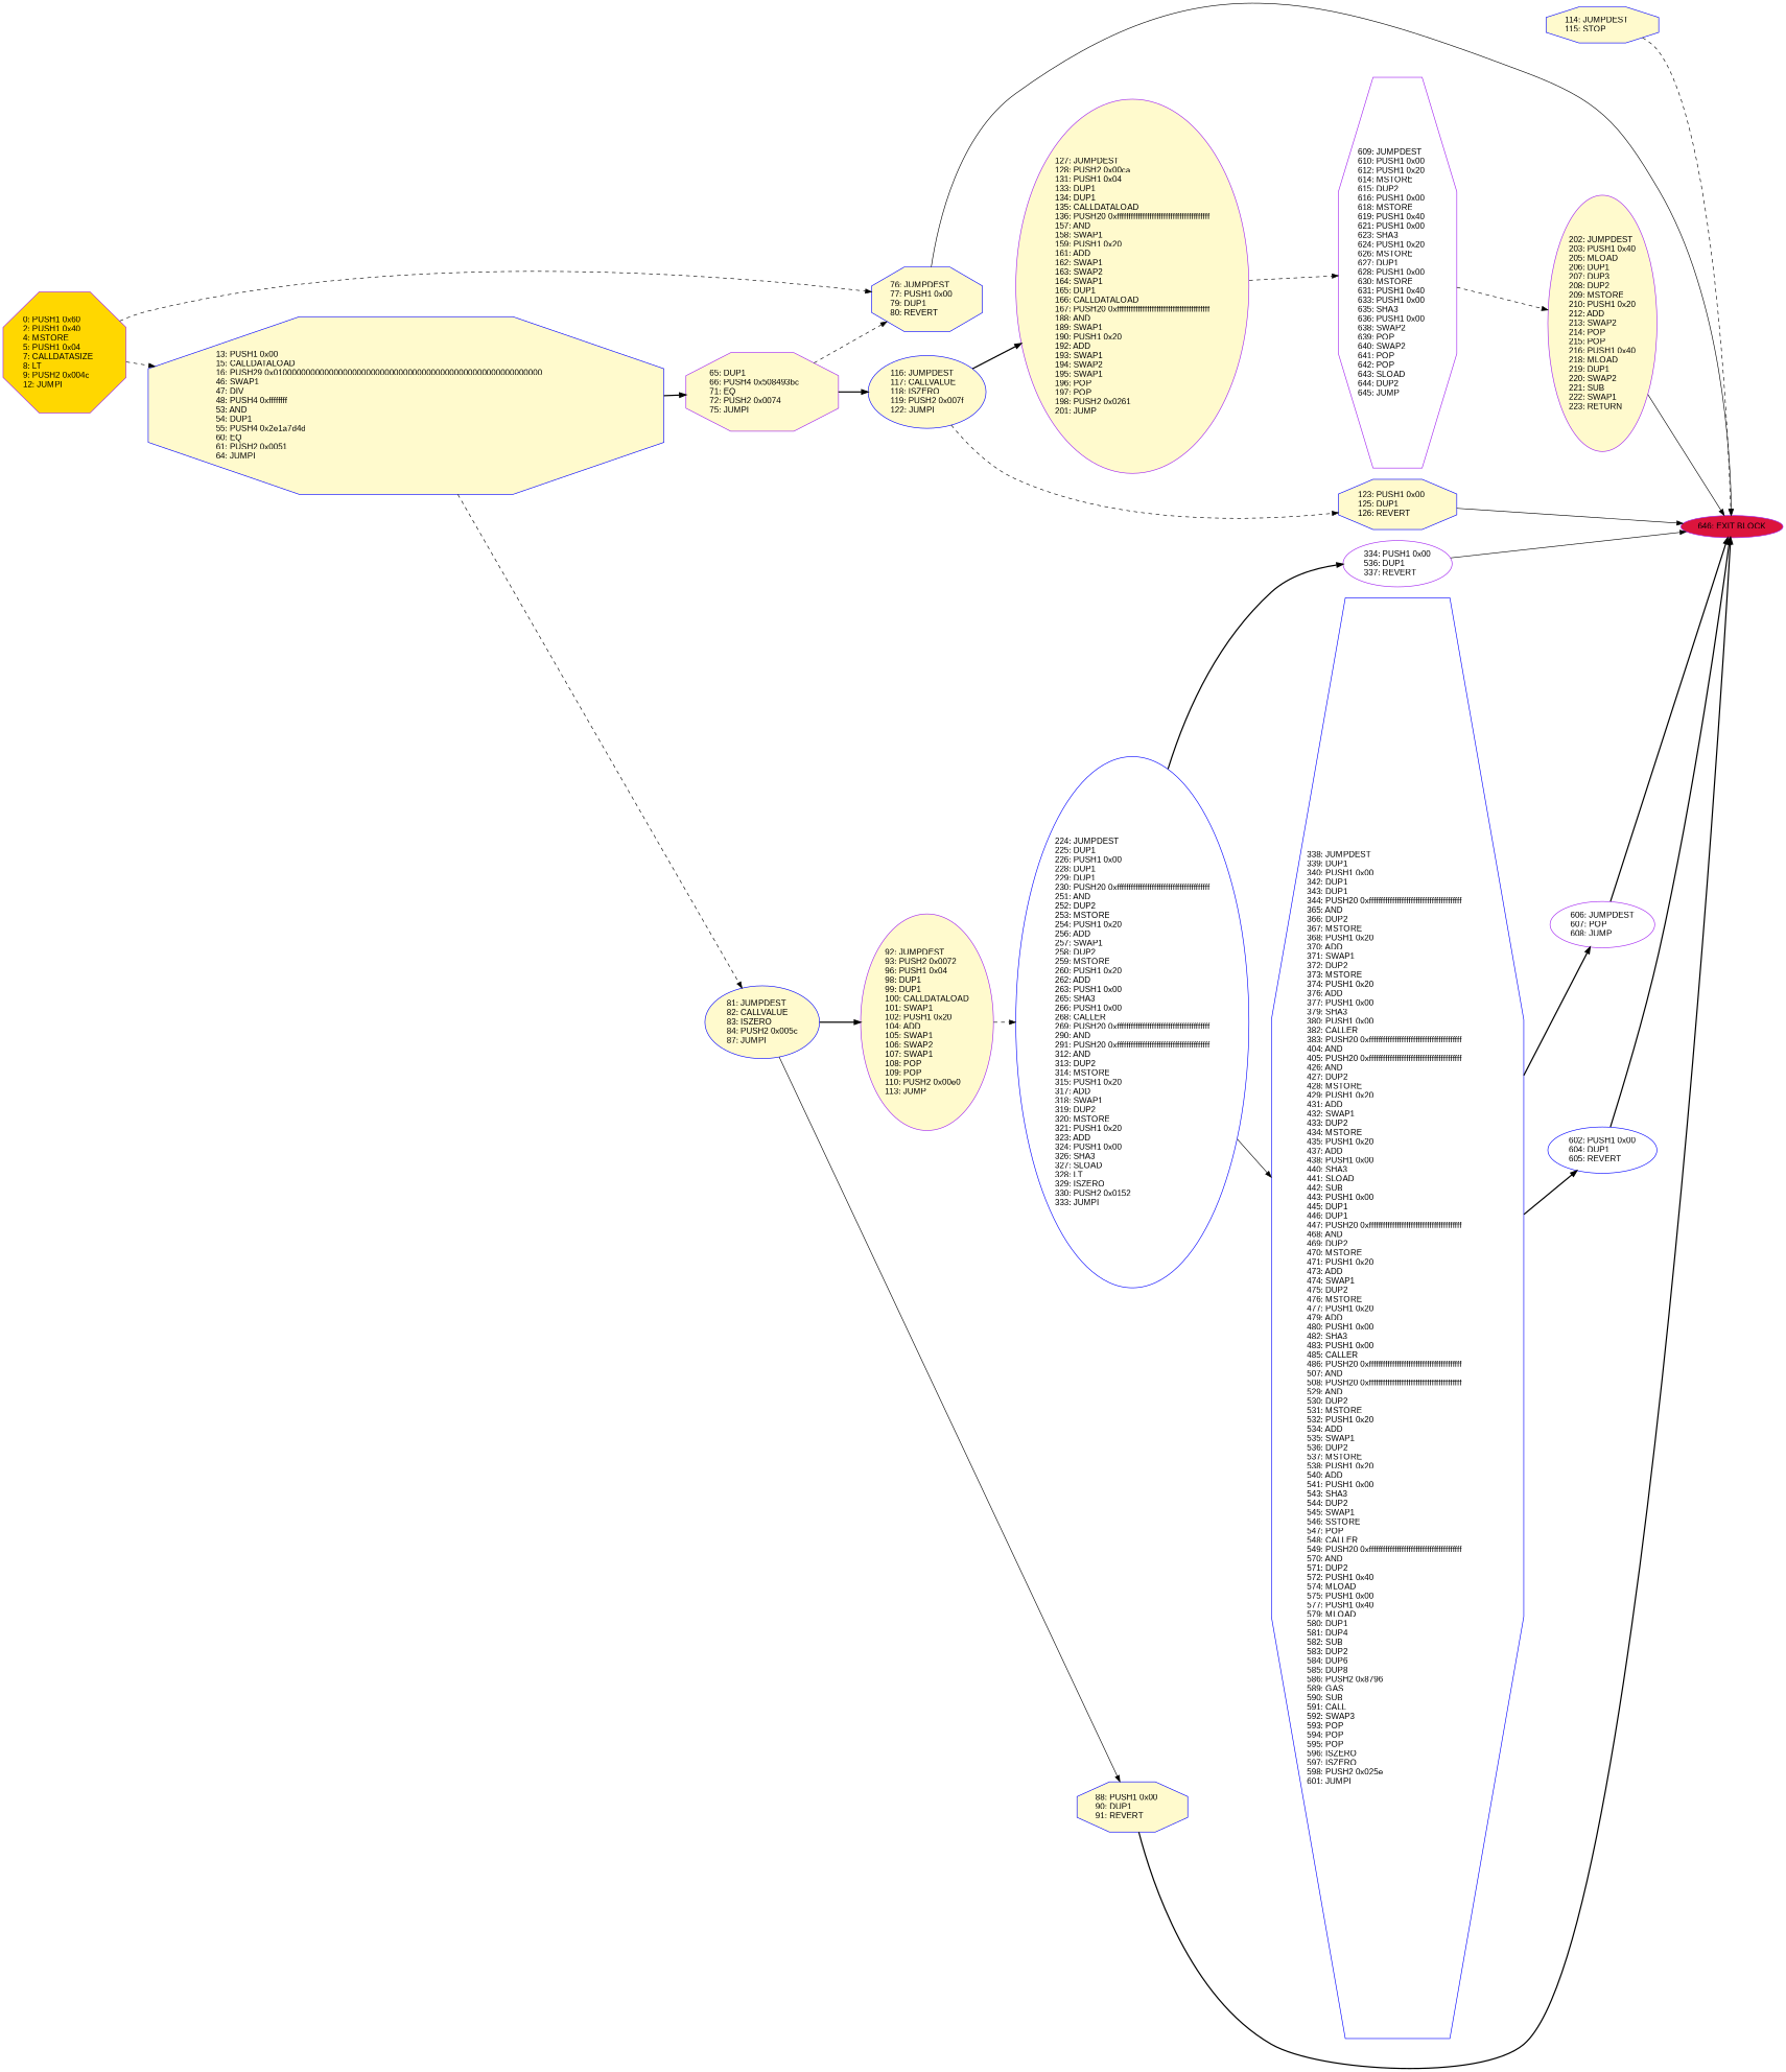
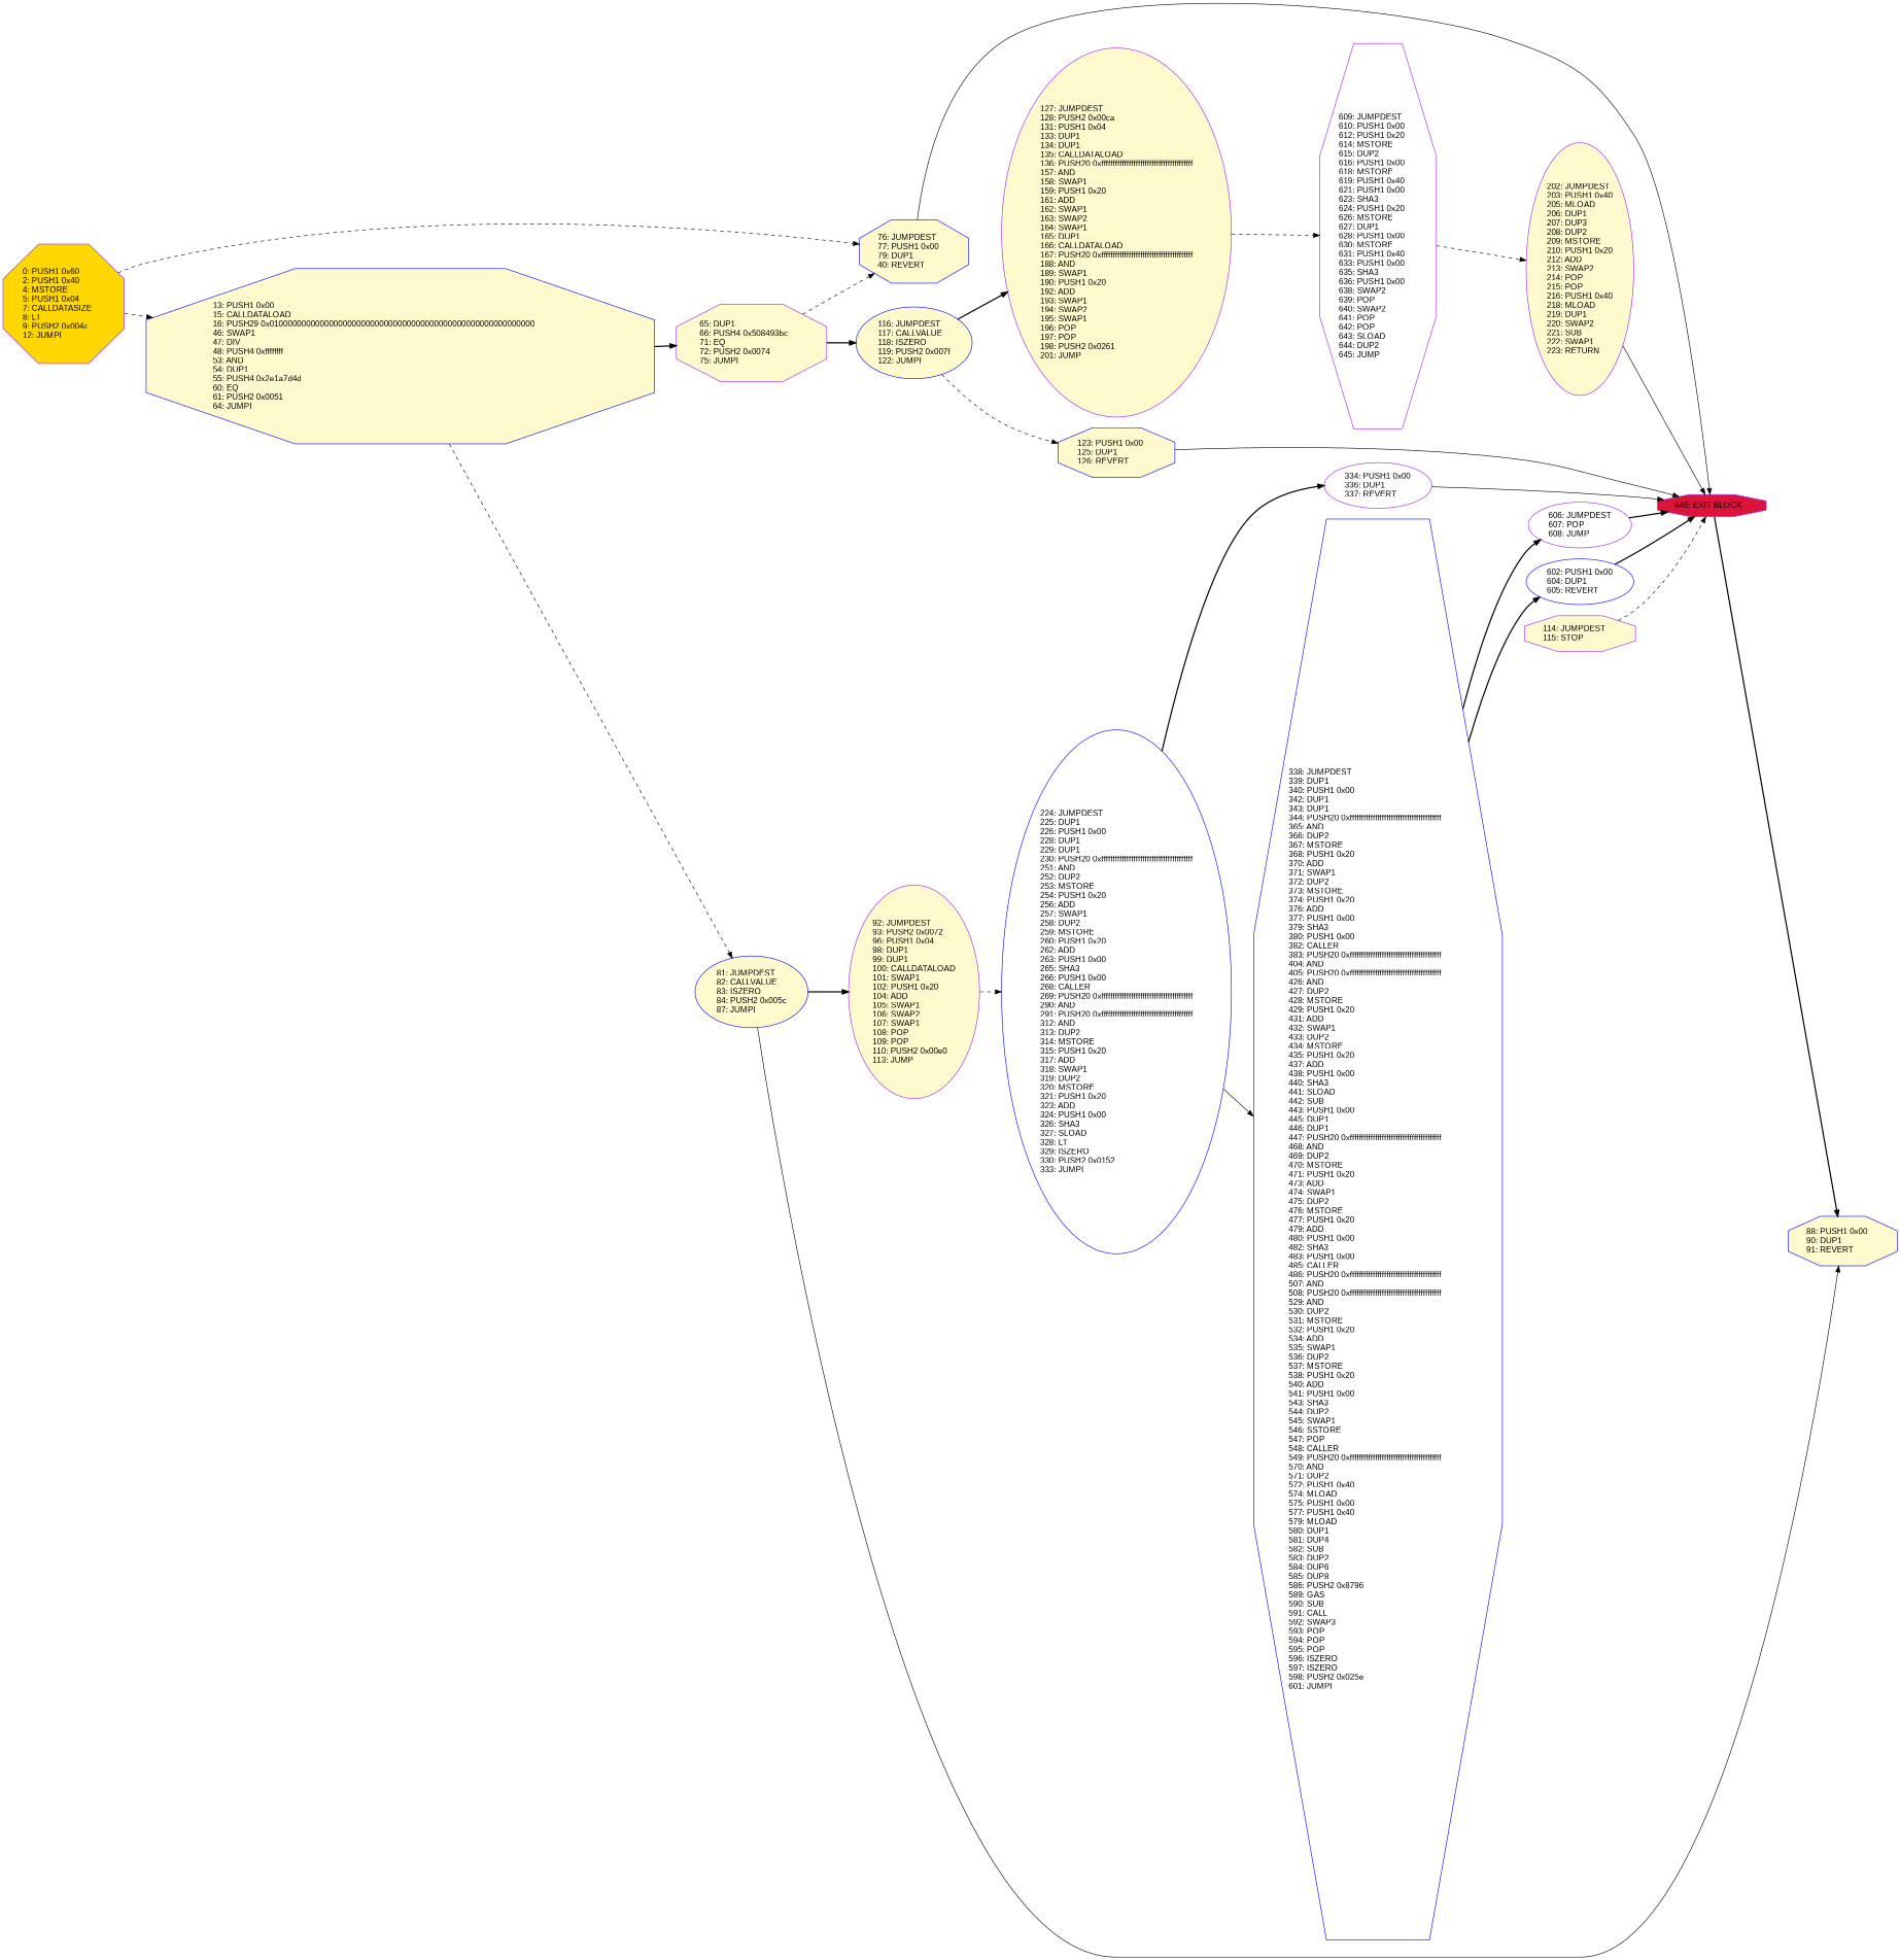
  digraph {
    rankdir=LR
    node [color=purple fillcolor=lemonchiffon fontcolor=black fontname=arial shape=ellipse style=filled]
    edge [style=bold]
    n1 [label="65: DUP1\l66: PUSH4 0x508493bc\l71: EQ\l72: PUSH2 0x0074\l75: JUMPI\l" shape=octagon]
-   n2 [color=blue label="76: JUMPDEST\l77: PUSH1 0x00\l79: DUP1\l80: REVERT\l" shape=octagon]
+   n2 [color=blue label="76: JUMPDEST\l77: PUSH1 0x00\l79: DUP1\l40: REVERT\l" shape=octagon]
    n3 [color=blue label="116: JUMPDEST\l117: CALLVALUE\l118: ISZERO\l119: PUSH2 0x007f\l122: JUMPI\l"]
-   n4 [fillcolor=crimson label="646: EXIT BLOCK\l"]
+   n4 [fillcolor=crimson label="646: EXIT BLOCK\l" shape=octagon]
    n5 [label="127: JUMPDEST\l128: PUSH2 0x00ca\l131: PUSH1 0x04\l133: DUP1\l134: DUP1\l135: CALLDATALOAD\l136: PUSH20 0xffffffffffffffffffffffffffffffffffffffff\l157: AND\l158: SWAP1\l159: PUSH1 0x20\l161: ADD\l162: SWAP1\l163: SWAP2\l164: SWAP1\l165: DUP1\l166: CALLDATALOAD\l167: PUSH20 0xffffffffffffffffffffffffffffffffffffffff\l188: AND\l189: SWAP1\l190: PUSH1 0x20\l192: ADD\l193: SWAP1\l194: SWAP2\l195: SWAP1\l196: POP\l197: POP\l198: PUSH2 0x0261\l201: JUMP\l"]
    n6 [color=blue label="123: PUSH1 0x00\l125: DUP1\l126: REVERT\l" shape=octagon]
    n7 [fillcolor=gold label="0: PUSH1 0x60\l2: PUSH1 0x40\l4: MSTORE\l5: PUSH1 0x04\l7: CALLDATASIZE\l8: LT\l9: PUSH2 0x004c\l12: JUMPI\l" shape=octagon]
    n8 [color=blue label="13: PUSH1 0x00\l15: CALLDATALOAD\l16: PUSH29 0x0100000000000000000000000000000000000000000000000000000000\l46: SWAP1\l47: DIV\l48: PUSH4 0xffffffff\l53: AND\l54: DUP1\l55: PUSH4 0x2e1a7d4d\l60: EQ\l61: PUSH2 0x0051\l64: JUMPI\l" shape=octagon]
    n9 [color=blue label="81: JUMPDEST\l82: CALLVALUE\l83: ISZERO\l84: PUSH2 0x005c\l87: JUMPI\l"]
-   n10 [color=blue label="114: JUMPDEST\l115: STOP\l" shape=octagon]
+   n10 [label="114: JUMPDEST\l115: STOP\l" shape=octagon]
    n11 [color=blue fillcolor=white label="224: JUMPDEST\l225: DUP1\l226: PUSH1 0x00\l228: DUP1\l229: DUP1\l230: PUSH20 0xffffffffffffffffffffffffffffffffffffffff\l251: AND\l252: DUP2\l253: MSTORE\l254: PUSH1 0x20\l256: ADD\l257: SWAP1\l258: DUP2\l259: MSTORE\l260: PUSH1 0x20\l262: ADD\l263: PUSH1 0x00\l265: SHA3\l266: PUSH1 0x00\l268: CALLER\l269: PUSH20 0xffffffffffffffffffffffffffffffffffffffff\l290: AND\l291: PUSH20 0xffffffffffffffffffffffffffffffffffffffff\l312: AND\l313: DUP2\l314: MSTORE\l315: PUSH1 0x20\l317: ADD\l318: SWAP1\l319: DUP2\l320: MSTORE\l321: PUSH1 0x20\l323: ADD\l324: PUSH1 0x00\l326: SHA3\l327: SLOAD\l328: LT\l329: ISZERO\l330: PUSH2 0x0152\l333: JUMPI\l"]
-   n12 [fillcolor=white label="334: PUSH1 0x00\l536: DUP1\l337: REVERT\l"]
+   n12 [fillcolor=white label="334: PUSH1 0x00\l336: DUP1\l337: REVERT\l"]
    n13 [color=blue fillcolor=white label="338: JUMPDEST\l339: DUP1\l340: PUSH1 0x00\l342: DUP1\l343: DUP1\l344: PUSH20 0xffffffffffffffffffffffffffffffffffffffff\l365: AND\l366: DUP2\l367: MSTORE\l368: PUSH1 0x20\l370: ADD\l371: SWAP1\l372: DUP2\l373: MSTORE\l374: PUSH1 0x20\l376: ADD\l377: PUSH1 0x00\l379: SHA3\l380: PUSH1 0x00\l382: CALLER\l383: PUSH20 0xffffffffffffffffffffffffffffffffffffffff\l404: AND\l405: PUSH20 0xffffffffffffffffffffffffffffffffffffffff\l426: AND\l427: DUP2\l428: MSTORE\l429: PUSH1 0x20\l431: ADD\l432: SWAP1\l433: DUP2\l434: MSTORE\l435: PUSH1 0x20\l437: ADD\l438: PUSH1 0x00\l440: SHA3\l441: SLOAD\l442: SUB\l443: PUSH1 0x00\l445: DUP1\l446: DUP1\l447: PUSH20 0xffffffffffffffffffffffffffffffffffffffff\l468: AND\l469: DUP2\l470: MSTORE\l471: PUSH1 0x20\l473: ADD\l474: SWAP1\l475: DUP2\l476: MSTORE\l477: PUSH1 0x20\l479: ADD\l480: PUSH1 0x00\l482: SHA3\l483: PUSH1 0x00\l485: CALLER\l486: PUSH20 0xffffffffffffffffffffffffffffffffffffffff\l507: AND\l508: PUSH20 0xffffffffffffffffffffffffffffffffffffffff\l529: AND\l530: DUP2\l531: MSTORE\l532: PUSH1 0x20\l534: ADD\l535: SWAP1\l536: DUP2\l537: MSTORE\l538: PUSH1 0x20\l540: ADD\l541: PUSH1 0x00\l543: SHA3\l544: DUP2\l545: SWAP1\l546: SSTORE\l547: POP\l548: CALLER\l549: PUSH20 0xffffffffffffffffffffffffffffffffffffffff\l570: AND\l571: DUP2\l572: PUSH1 0x40\l574: MLOAD\l575: PUSH1 0x00\l577: PUSH1 0x40\l579: MLOAD\l580: DUP1\l581: DUP4\l582: SUB\l583: DUP2\l584: DUP6\l585: DUP8\l586: PUSH2 0x8796\l589: GAS\l590: SUB\l591: CALL\l592: SWAP3\l593: POP\l594: POP\l595: POP\l596: ISZERO\l597: ISZERO\l598: PUSH2 0x025e\l601: JUMPI\l" shape=octagon]
    n14 [fillcolor=white label="606: JUMPDEST\l607: POP\l608: JUMP\l"]
    n15 [color=blue fillcolor=white label="602: PUSH1 0x00\l604: DUP1\l605: REVERT\l"]
    n16 [fillcolor=white label="609: JUMPDEST\l610: PUSH1 0x00\l612: PUSH1 0x20\l614: MSTORE\l615: DUP2\l616: PUSH1 0x00\l618: MSTORE\l619: PUSH1 0x40\l621: PUSH1 0x00\l623: SHA3\l624: PUSH1 0x20\l626: MSTORE\l627: DUP1\l628: PUSH1 0x00\l630: MSTORE\l631: PUSH1 0x40\l633: PUSH1 0x00\l635: SHA3\l636: PUSH1 0x00\l638: SWAP2\l639: POP\l640: SWAP2\l641: POP\l642: POP\l643: SLOAD\l644: DUP2\l645: JUMP\l" shape=octagon]
    n17 [label="202: JUMPDEST\l203: PUSH1 0x40\l205: MLOAD\l206: DUP1\l207: DUP3\l208: DUP2\l209: MSTORE\l210: PUSH1 0x20\l212: ADD\l213: SWAP2\l214: POP\l215: POP\l216: PUSH1 0x40\l218: MLOAD\l219: DUP1\l220: SWAP2\l221: SUB\l222: SWAP1\l223: RETURN\l"]
    n18 [label="92: JUMPDEST\l93: PUSH2 0x0072\l96: PUSH1 0x04\l98: DUP1\l99: DUP1\l100: CALLDATALOAD\l101: SWAP1\l102: PUSH1 0x20\l104: ADD\l105: SWAP1\l106: SWAP2\l107: SWAP1\l108: POP\l109: POP\l110: PUSH2 0x00e0\l113: JUMP\l"]
    n19 [color=blue label="88: PUSH1 0x00\l90: DUP1\l91: REVERT\l" shape=octagon]
    n1 -> n2 [style=dashed]
    n1 -> n3
    n2 -> n4 [style=solid]
    n3 -> n5
    n3 -> n6 [style=dashed]
    n5 -> n16 [style=dashed]
    n6 -> n4 [style=solid]
    n7 -> n2 [style=dashed]
    n7 -> n8 [style=dashed]
    n8 -> n1
    n8 -> n9 [style=dashed]
    n9 -> n18
    n9 -> n19 [style=solid]
    n10 -> n4 [style=dashed]
    n11 -> n12
    n11 -> n13 [style=solid]
    n12 -> n4 [style=solid]
    n13 -> n14
    n13 -> n15
    n14 -> n4
    n15 -> n4
    n16 -> n17 [style=dashed]
    n17 -> n4 [style=solid]
    n18 -> n11 [style=dashed]
-   n19 -> n4
+   n4 -> n19
  }
